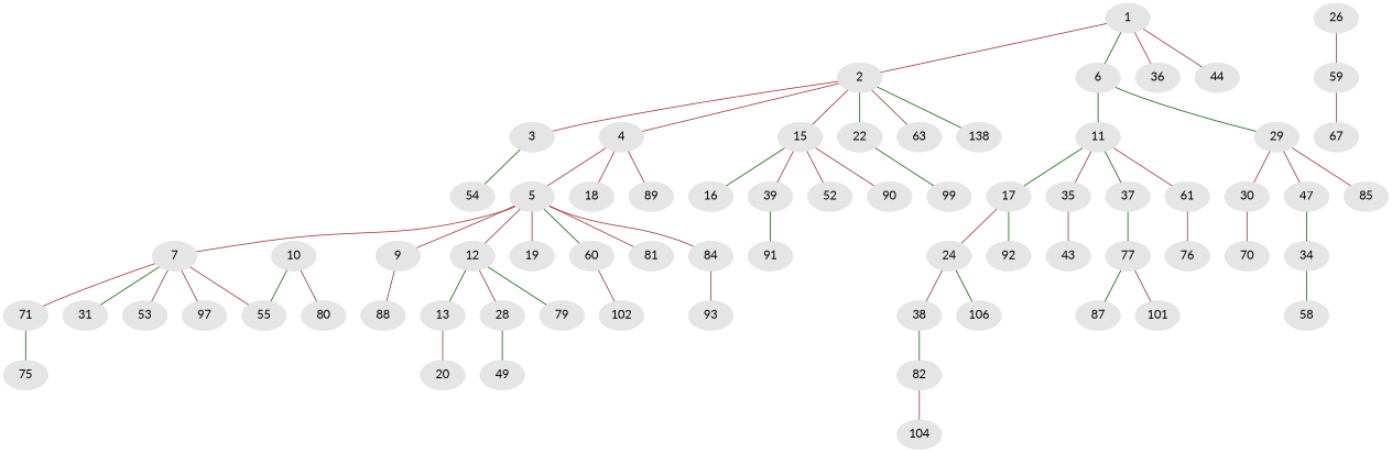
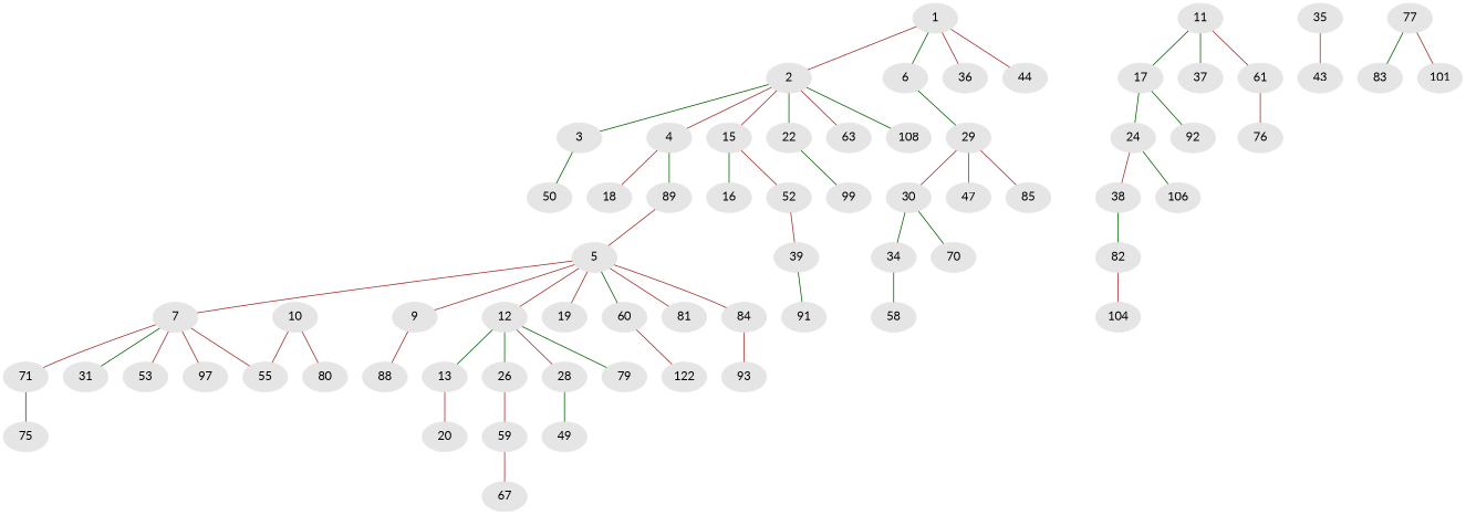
  graph {
    fontname=Lato
    node [color=gray90 fontname=Lato style=filled]
    edge [color=brown fontname=Lato]
    1 [super="+56"]
    2 [super="+78"]
    6
    36 [super="+54"]
    44
    3 [super="+71"]
    4 [super="+14"]
    15 [super="+66"]
    22 [super="+62"]
    63
-   108 [label=138]
+   108
    11 [super="+23"]
    29 [super="+40"]
-   50 [label=54]
+   50
    5 [super="+8"]
    18
    89
    16 [super="+42"]
    39 [super="+73"]
    52
-   90
    99
    7 [super="+64"]
    9 [super="+68"]
    12 [super="+107"]
    19 [super="+32"]
    60 [super="+103"]
    81
    84 [super="+87"]
    n30 [label=71]
    31
    53 [super="+69"]
    97
    55
    88
    13
    26 [super="+27"]
    28
    79
-   102
+   102 [label=122]
    93
    17 [super="+74"]
    35
    37 [super="+72"]
    61 [super="+94"]
    30 [super="+33"]
    47
    85 [super="+95"]
    10 [super="+25"]
    80
    75
    24 [super="+86"]
    92 [super="+98"]
    43 [super="+51"]
    77 [super="+96"]
    76
    20 [super="+100"]
    59
    49 [super="+57"]
    91
    38 [super="+46"]
    106
    82
    67
    34 [super="+45"]
    70
    58 [super="+65"]
-   83 [label=87]
+   83
    101
    104 [super="+105"]
    1 -- 2
    1 -- 6 [color=darkgreen]
    1 -- 36
    1 -- 44
-   2 -- 3
+   2 -- 3 [color=darkgreen]
    2 -- 4
    2 -- 15
    2 -- 22 [color=darkgreen]
    2 -- 63
    2 -- 108 [color=darkgreen]
-   6 -- 11 [color=darkgreen]
    6 -- 29 [color=darkgreen]
    3 -- 50 [color=darkgreen]
-   4 -- 5
+   89 -- 5
    4 -- 18
-   4 -- 89
+   4 -- 89 [color=darkgreen]
    15 -- 16 [color=darkgreen]
-   15 -- 39
+   52 -- 39
    15 -- 52
-   15 -- 90
    22 -- 99 [color=darkgreen]
    11 -- 17 [color=darkgreen]
-   11 -- 35
    11 -- 37 [color=darkgreen]
    11 -- 61
    29 -- 30
    29 -- 47
    29 -- 85
    5 -- 7
    5 -- 9
    5 -- 12
    5 -- 19
    5 -- 60 [color=darkgreen]
    5 -- 81
    5 -- 84
    39 -- 91 [color=darkgreen]
    7 -- n30
    7 -- 31 [color=darkgreen]
    7 -- 53
    7 -- 97
    7 -- 55
    9 -- 88
    12 -- 13 [color=darkgreen]
+   12 -- 26 [color=darkgreen]
    12 -- 28
    12 -- 79 [color=darkgreen]
    60 -- 102
    84 -- 93
    n30 -- 75 [color=darkgreen]
    13 -- 20
    26 -- 59
    28 -- 49 [color=darkgreen]
-   17 -- 24
+   17 -- 24 [color=darkgreen]
    17 -- 92 [color=darkgreen]
    35 -- 43
-   37 -- 77 [color=darkgreen]
    61 -- 76
-   47 -- 34 [color=darkgreen]
-   30 -- 70
-   10 -- 55 [color=darkgreen]
+   30 -- 34 [color=darkgreen]
+   30 -- 70 [color=darkgreen]
+   10 -- 55
    10 -- 80
    24 -- 38
    24 -- 106 [color=darkgreen]
    77 -- 83 [color=darkgreen]
    77 -- 101
    59 -- 67
    38 -- 82 [color=darkgreen]
    82 -- 104
    34 -- 58 [color=darkgreen]
  }
